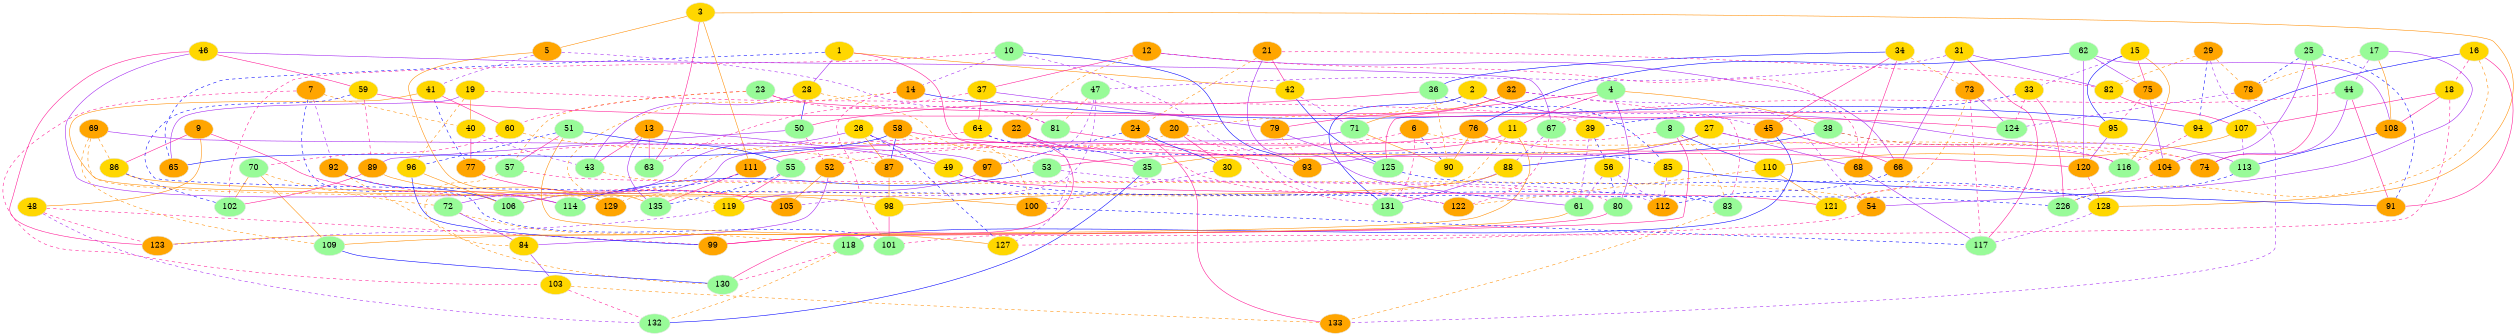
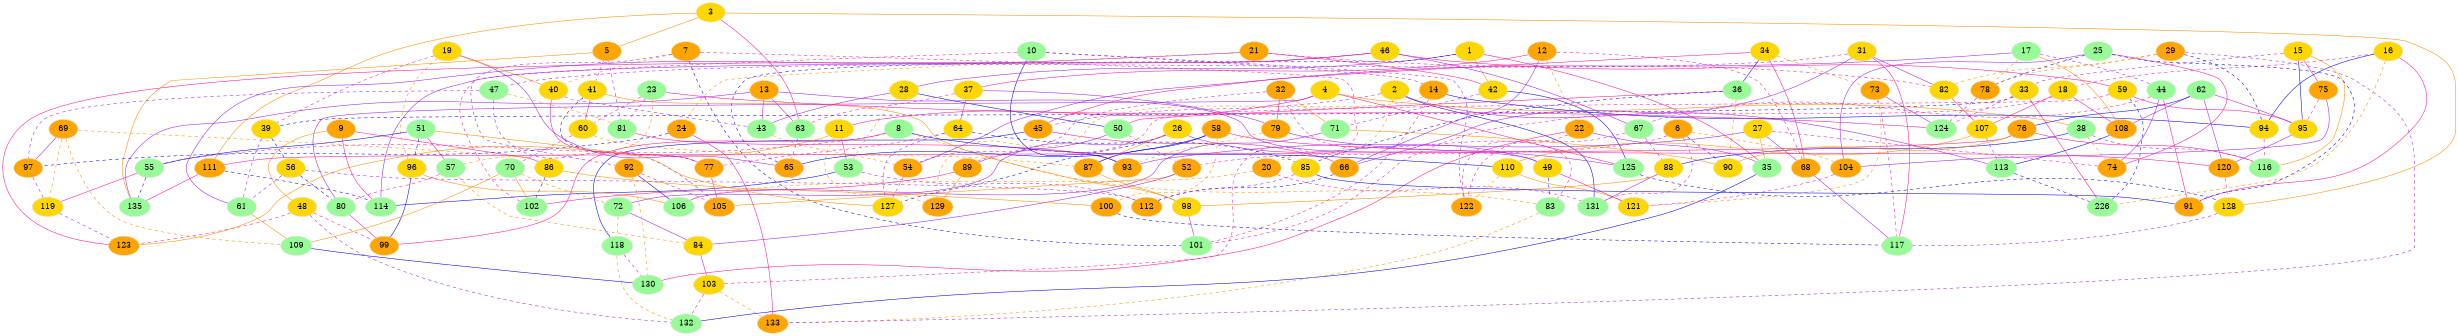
  graph {
    node [color=gray90 fillcolor=orange style=filled]
    edge [color=deeppink style=solid]
    1 [fillcolor=gold]
    28 [fillcolor=gold]
    35 [fillcolor=palegreen]
    42 [fillcolor=gold]
    65
    53 [fillcolor=palegreen]
    43 [fillcolor=palegreen]
    50 [fillcolor=palegreen]
    132 [fillcolor=palegreen]
    125 [fillcolor=palegreen]
    71 [fillcolor=palegreen]
    20
    2 [fillcolor=gold]
    45
    113 [fillcolor=palegreen]
    131 [fillcolor=palegreen]
-   30 [fillcolor=gold]
    106 [fillcolor=palegreen]
    66
    118 [fillcolor=palegreen]
    n21 [fillcolor=palegreen label=226]
    5
    3 [fillcolor=gold]
    63 [fillcolor=palegreen]
    111
    128 [fillcolor=gold]
    41 [fillcolor=gold]
    81 [fillcolor=palegreen]
    n29 [fillcolor=palegreen label=135]
    114 [fillcolor=palegreen]
    117 [fillcolor=palegreen]
-   4 [fillcolor=palegreen]
+   4 [fillcolor=gold]
    11 [fillcolor=gold]
    38 [fillcolor=palegreen]
    80 [fillcolor=palegreen]
    123
    129
    116 [fillcolor=palegreen]
    74
    88 [fillcolor=gold]
    99
    60 [fillcolor=gold]
    77
    98 [fillcolor=gold]
    93
    6
    52
    90 [fillcolor=gold]
    104
    105
    84 [fillcolor=gold]
    121 [fillcolor=gold]
    7
    40 [fillcolor=gold]
    92
    101 [fillcolor=palegreen]
    103 [fillcolor=gold]
    130 [fillcolor=palegreen]
    133
    8 [fillcolor=palegreen]
    55 [fillcolor=palegreen]
    83 [fillcolor=palegreen]
    110 [fillcolor=gold]
    119 [fillcolor=gold]
    122
    9
    48 [fillcolor=gold]
    86 [fillcolor=gold]
    100
    102 [fillcolor=palegreen]
    10 [fillcolor=palegreen]
    14
    94 [fillcolor=gold]
    112
    12
    22
    37 [fillcolor=gold]
    68
    79
    64 [fillcolor=gold]
    13
    49 [fillcolor=gold]
    54
    15 [fillcolor=gold]
    33 [fillcolor=gold]
    75
    95 [fillcolor=gold]
    39 [fillcolor=gold]
    124 [fillcolor=palegreen]
    120
    16 [fillcolor=gold]
    18 [fillcolor=gold]
    91
    108
    107 [fillcolor=gold]
    17 [fillcolor=palegreen]
    44 [fillcolor=palegreen]
    78
    67 [fillcolor=palegreen]
    127 [fillcolor=gold]
    19 [fillcolor=gold]
    96 [fillcolor=gold]
    61 [fillcolor=palegreen]
    56 [fillcolor=gold]
    21
    24
    82 [fillcolor=gold]
    97
    109 [fillcolor=palegreen]
    23 [fillcolor=palegreen]
    57 [fillcolor=palegreen]
    87
    70 [fillcolor=palegreen]
    25 [fillcolor=palegreen]
    26 [fillcolor=gold]
    72 [fillcolor=palegreen]
    27 [fillcolor=gold]
    89
    29
    31 [fillcolor=gold]
    47 [fillcolor=palegreen]
    32
    34 [fillcolor=gold]
    36 [fillcolor=palegreen]
    73
    85 [fillcolor=gold]
    46 [fillcolor=gold]
    59 [fillcolor=gold]
    51 [fillcolor=palegreen]
    58
    62 [fillcolor=palegreen]
    76
    69
    1 -- 28 [color=purple]
    1 -- 35
    1 -- 42 [color=darkorange]
    1 -- 65 [color=blue style=dashed]
    28 -- 53 [color=darkorange style=dashed]
    28 -- 43 [color=purple]
    28 -- 50 [color=blue]
    35 -- 132 [color=blue]
    42 -- 125 [color=blue]
    42 -- 71 [color=purple style=dashed]
    53 -- 114 [color=blue]
    53 -- 112 [color=purple style=dashed]
    43 -- 54 [color=darkorange style=dashed]
    50 -- 52 [style=dashed]
    50 -- 89 [color=purple]
    125 -- 128 [color=blue style=dashed]
    71 -- 106 [color=purple]
    71 -- 90 [color=darkorange]
    20 -- 131 [style=dashed]
-   20 -- 30
    20 -- 106 [color=darkorange style=dashed]
    2 -- 20 [color=darkorange style=dashed]
    2 -- 45 [color=purple style=dashed]
    2 -- 113 [color=purple]
    2 -- 131 [color=blue]
    45 -- 66
    45 -- 118 [color=blue]
    113 -- n21 [color=blue style=dashed]
-   30 -- 100 [color=purple style=dashed]
    66 -- 112 [color=blue style=dashed]
    118 -- 132 [color=darkorange style=dashed]
    118 -- 130 [style=dashed]
    5 -- 41 [color=purple style=dashed]
    5 -- 81 [color=purple style=dashed]
    5 -- n29 [color=darkorange]
    3 -- 5 [color=darkorange]
    3 -- 63
    3 -- 111 [color=darkorange]
    3 -- 128 [color=darkorange]
+   63 -- 65 [color=purple style=dashed]
    111 -- n29
    111 -- 114 [color=blue style=dashed]
    128 -- 117 [color=purple style=dashed]
    41 -- 60
    41 -- 77 [color=blue style=dashed]
    41 -- 98 [color=darkorange]
    81 -- 93
    4 -- 125
    4 -- 11
    4 -- 38 [color=darkorange]
    4 -- 80 [color=purple]
    11 -- 53
    11 -- 123 [color=darkorange]
    11 -- 129 [color=darkorange style=dashed]
    38 -- 116 [color=purple style=dashed]
    38 -- 74 [color=darkorange style=dashed]
    38 -- 88 [color=blue]
    80 -- 99
    88 -- 131 [color=purple]
    88 -- 98 [color=darkorange]
    60 -- 87 [color=darkorange style=dashed]
    60 -- 70 [style=dashed]
    77 -- 105
    98 -- 101
    6 -- 131 [style=dashed]
    6 -- 52 [style=dashed]
    6 -- 90 [color=blue style=dashed]
    6 -- 104 [color=darkorange style=dashed]
    52 -- 105 [color=darkorange]
    52 -- 84 [color=purple]
    104 -- 121 [style=dashed]
    84 -- 103 [color=purple]
    7 -- 40 [color=darkorange style=dashed]
    7 -- 92 [color=purple style=dashed]
    7 -- 101 [color=blue style=dashed]
    7 -- 103 [style=dashed]
    40 -- 43 [color=purple style=dashed]
    40 -- 77
    92 -- 106 [color=blue]
    92 -- 105 [style=dashed]
    92 -- 130 [color=darkorange style=dashed]
    103 -- 132 [style=dashed]
    103 -- 133 [color=darkorange style=dashed]
    8 -- 99
    8 -- 55 [style=dashed]
    8 -- 83 [color=darkorange style=dashed]
    8 -- 110 [color=blue]
    55 -- n29 [color=blue style=dashed]
    55 -- 119
    83 -- 133 [color=darkorange style=dashed]
    110 -- 121 [color=darkorange]
    110 -- 122 [color=darkorange style=dashed]
    119 -- 123 [color=purple style=dashed]
    9 -- 114
    9 -- 48 [color=darkorange]
    9 -- 86
    48 -- 132 [color=purple style=dashed]
    48 -- 123 [style=dashed]
    48 -- 99 [style=dashed]
    86 -- 100 [color=darkorange]
    86 -- 102 [color=blue style=dashed]
    100 -- 117 [color=blue style=dashed]
    10 -- 93 [color=blue]
    10 -- 122 [color=purple style=dashed]
    10 -- 102 [style=dashed]
    10 -- 14 [color=purple style=dashed]
    14 -- 129 [color=darkorange style=dashed]
    14 -- 101 [style=dashed]
    14 -- 94 [color=blue]
    94 -- 116 [style=dashed]
    12 -- 66 [color=purple]
    12 -- 22 [color=darkorange style=dashed]
    12 -- 37
    12 -- 68 [style=dashed]
    22 -- 35 [color=purple]
    22 -- 130
    22 -- 122 [style=dashed]
    37 -- 63 [style=dashed]
    37 -- 79 [color=purple]
    37 -- 64
    68 -- 117 [color=purple]
    79 -- 125 [color=purple]
    79 -- 93 [color=darkorange style=dashed]
    64 -- 77 [style=dashed]
    64 -- 127 [color=purple style=dashed]
    64 -- 85 [color=blue style=dashed]
    13 -- 43
    13 -- 63
    13 -- n29 [color=purple]
    13 -- 49 [color=purple]
    49 -- 121
    49 -- 83 [color=blue style=dashed]
    54 -- 127 [style=dashed]
    15 -- 116 [color=darkorange]
    15 -- 33 [color=purple style=dashed]
    15 -- 75
    15 -- 95 [color=blue]
    33 -- n21
    33 -- 39 [color=blue style=dashed]
    33 -- 124 [style=dashed]
    75 -- 104 [color=purple]
    75 -- 95 [style=dashed]
    95 -- 120 [color=purple]
    39 -- 61 [color=purple style=dashed]
    39 -- 56 [color=blue style=dashed]
    120 -- 128 [style=dashed]
    16 -- n21 [color=darkorange style=dashed]
    16 -- 94 [color=blue]
    16 -- 18 [style=dashed]
    16 -- 91
    18 -- 101 [style=dashed]
    18 -- 108
    18 -- 107
    108 -- 113 [color=blue]
    107 -- 113 [color=purple style=dashed]
    107 -- 110 [color=darkorange]
    17 -- 54 [color=purple]
    17 -- 108 [color=darkorange]
    17 -- 44 [color=purple style=dashed]
    17 -- 78 [color=darkorange style=dashed]
    44 -- 74 [color=purple]
    44 -- 91
    44 -- 67 [style=dashed]
    78 -- 124 [color=purple style=dashed]
    67 -- 88 [color=purple style=dashed]
    67 -- 122 [style=dashed]
    19 -- 65 [color=purple]
    19 -- 40 [color=darkorange]
    19 -- 39 [style=dashed]
    19 -- 96 [color=darkorange style=dashed]
    96 -- 106 [color=darkorange]
    96 -- 99 [color=blue]
    61 -- 109 [color=darkorange]
    56 -- 80 [color=blue style=dashed]
    56 -- 112 [color=purple style=dashed]
    56 -- 61 [color=purple style=dashed]
    21 -- 42
    21 -- 61 [color=purple]
    21 -- 24 [color=darkorange style=dashed]
    21 -- 82 [style=dashed]
-   24 -- 30 [color=blue]
    24 -- 133
    24 -- 97 [color=blue style=dashed]
    82 -- 107
-   97 -- 119 [color=purple]
+   97 -- 119 [color=purple style=dashed]
    109 -- 130 [color=blue]
    23 -- 81 [style=dashed]
    23 -- 60 [style=dashed]
    23 -- 124
    23 -- 57 [color=darkorange style=dashed]
    57 -- 80 [style=dashed]
    57 -- 84 [color=darkorange style=dashed]
    87 -- 98 [color=darkorange]
    70 -- 102 [color=darkorange]
    70 -- 109 [color=darkorange]
    70 -- 72 [color=darkorange style=dashed]
    25 -- 74
    25 -- 104 [color=purple]
    25 -- 91 [color=blue style=dashed]
    25 -- 78 [color=blue style=dashed]
    26 -- 49 [color=purple]
    26 -- 127 [color=blue style=dashed]
    26 -- 87 [color=darkorange]
    26 -- 72 [color=purple]
    72 -- 118 [color=darkorange style=dashed]
    72 -- 84 [color=purple]
    27 -- 35 [color=darkorange]
    27 -- 74 [style=dashed]
    27 -- 93 [color=purple]
    27 -- 68 [color=purple]
    89 -- 129 [color=darkorange]
    89 -- 102
    29 -- 133 [color=purple style=dashed]
    29 -- 94 [color=blue style=dashed]
    29 -- 78 [color=darkorange style=dashed]
    29 -- 82 [color=darkorange style=dashed]
    31 -- 66 [color=purple]
    31 -- 117
    31 -- 82 [color=purple]
    31 -- 47 [color=purple style=dashed]
    47 -- 81 [color=darkorange style=dashed]
    47 -- 105 [color=purple style=dashed]
    47 -- 97 [color=purple style=dashed]
    32 -- 71 [color=darkorange]
    32 -- 83 [style=dashed]
    32 -- 79
    32 -- 54 [color=purple style=dashed]
    34 -- 45
    34 -- 68
    34 -- 36 [color=blue]
    34 -- 73 [color=darkorange style=dashed]
    36 -- 50
    36 -- 90 [color=darkorange style=dashed]
    36 -- 85 [color=blue style=dashed]
    73 -- 117 [style=dashed]
    73 -- 121 [color=darkorange style=dashed]
    73 -- 124 [color=purple]
    85 -- 112 [color=purple style=dashed]
    85 -- 91 [color=blue]
    46 -- 114 [color=purple]
    46 -- 123
    46 -- 67 [color=purple]
    46 -- 59
    59 -- n21 [color=blue style=dashed]
    59 -- 95
    59 -- 89 [style=dashed]
    51 -- 55 [color=blue]
    51 -- 127 [color=darkorange]
    51 -- 96 [color=blue style=dashed]
    51 -- 57
    58 -- 65 [color=blue]
    58 -- 100 [color=darkorange style=dashed]
    58 -- 120
    58 -- 87 [color=blue]
-   62 -- 75 [color=purple]
+   62 -- 95 [color=purple]
    62 -- 120 [color=purple]
    62 -- 108 [color=purple]
    62 -- 76 [color=blue]
    76 -- 111
    76 -- 116
    76 -- 90 [color=darkorange]
    69 -- 119 [color=darkorange style=dashed]
    69 -- 86 [color=darkorange style=dashed]
    69 -- 97 [color=purple]
    69 -- 109 [color=darkorange style=dashed]
  }
